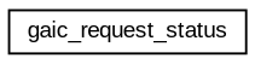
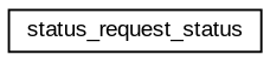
  digraph {
    rankdir=LR
    fontname="Liberation Sans"
-   n1 [color=black fillcolor=white fontname="Liberation Sans" fontsize=10 height=0.2 label=gaic_request_status shape=record style=filled width=0.4]
+   n1 [color=black fillcolor=white fontname="Liberation Sans" fontsize=10 height=0.2 label=status_request_status shape=record style=filled width=0.4]
  }
